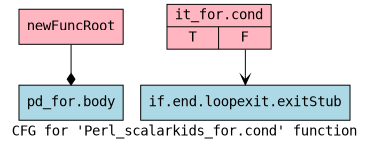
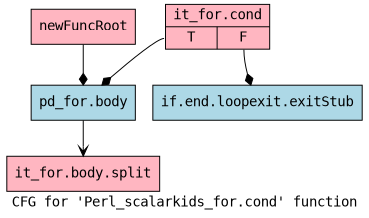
  digraph {
    fontname="DejaVu Sans Mono"
    label="CFG for 'Perl_scalarkids_for.cond' function"
    node [fillcolor=lightpink fontname="DejaVu Sans Mono" shape=record style=filled]
    edge [arrowhead=diamond fontname="DejaVu Sans Mono"]
    n1 [label="{newFuncRoot}"]
    n2 [fillcolor=lightblue label="{pd_for.body}"]
    n3 [label="{it_for.cond|{<s0>T|<s1>F}}"]
    n4 [fillcolor=lightblue label="{if.end.loopexit.exitStub}"]
+   n5 [label="{it_for.body.split}"]
    n1 -> n2
-   n3 -> n4 [arrowhead=vee tailport=s1]
+   n2 -> n5 [arrowhead=vee]
+   n3 -> n2 [tailport=s0]
+   n3 -> n4 [tailport=s1]
  }
